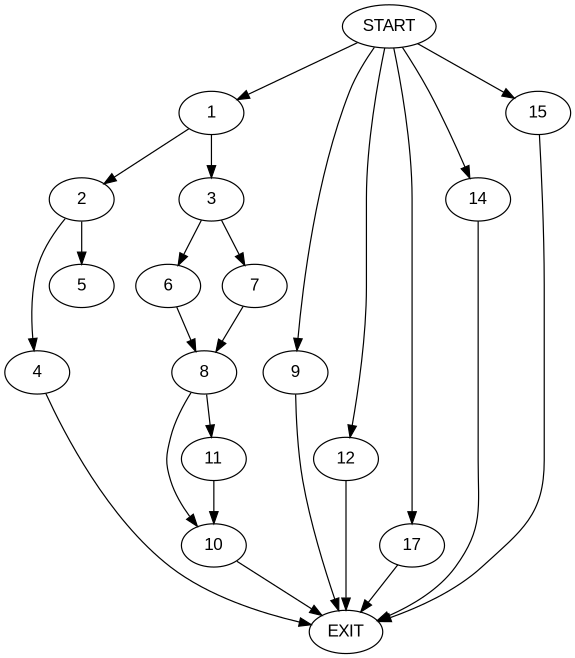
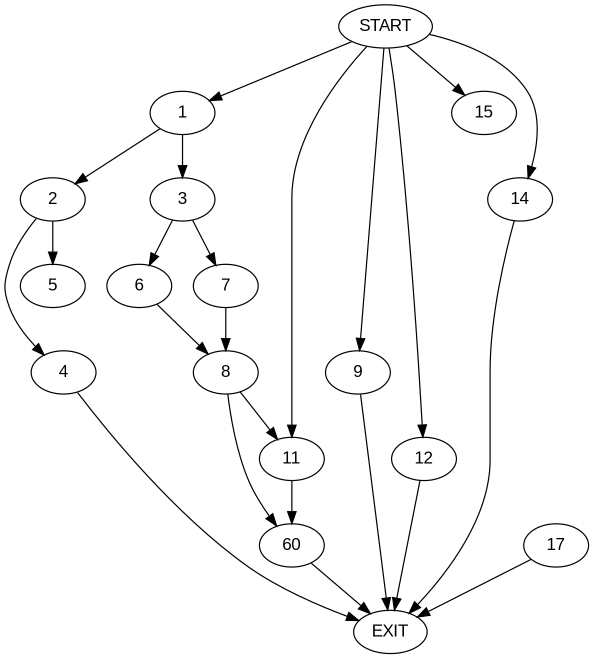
  digraph {
    fontname="Liberation Sans"
    node [fontname="Liberation Sans"]
    edge [fontname="Liberation Sans"]
    n1 [label=START]
    1
    9
    12
    n5 [label=17]
    14
    15
    2
    3
    n10 [label=EXIT]
    4
    5
    6
    7
    8
-   10
+   10 [label=60]
    11
    n1 -> 1
    n1 -> 9
    n1 -> 12
-   n1 -> n5
+   n1 -> 11
    n1 -> 14
    n1 -> 15
    1 -> 2
    1 -> 3
    9 -> n10
    12 -> n10
    n5 -> n10
    14 -> n10
-   15 -> n10
    2 -> 4
    2 -> 5
    3 -> 6
    3 -> 7
    4 -> n10
    6 -> 8
    7 -> 8
    8 -> 10
    8 -> 11
    10 -> n10
    11 -> 10
  }
